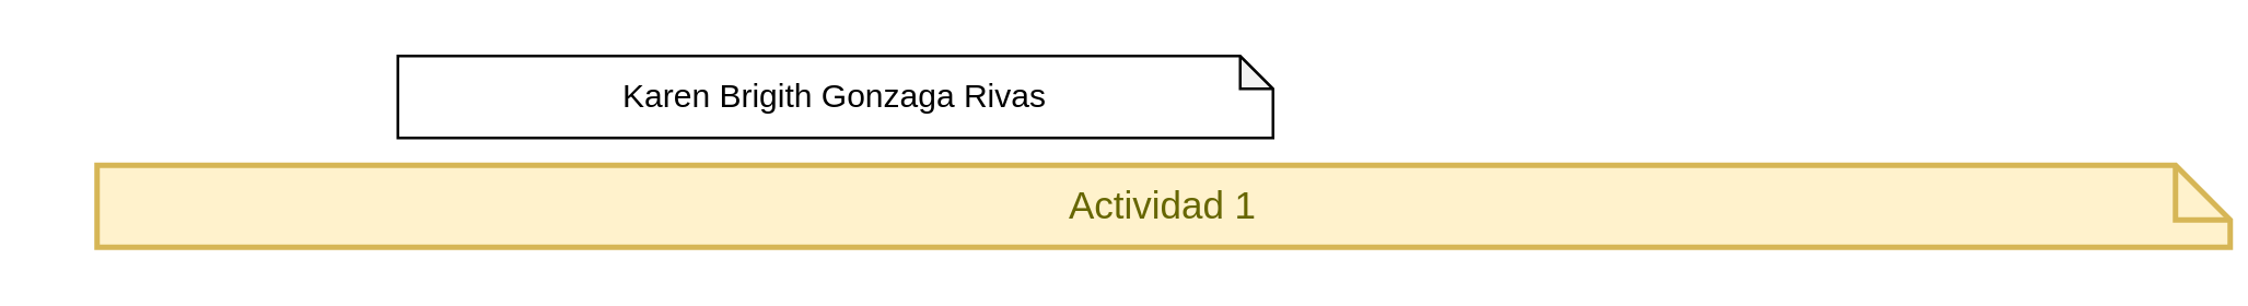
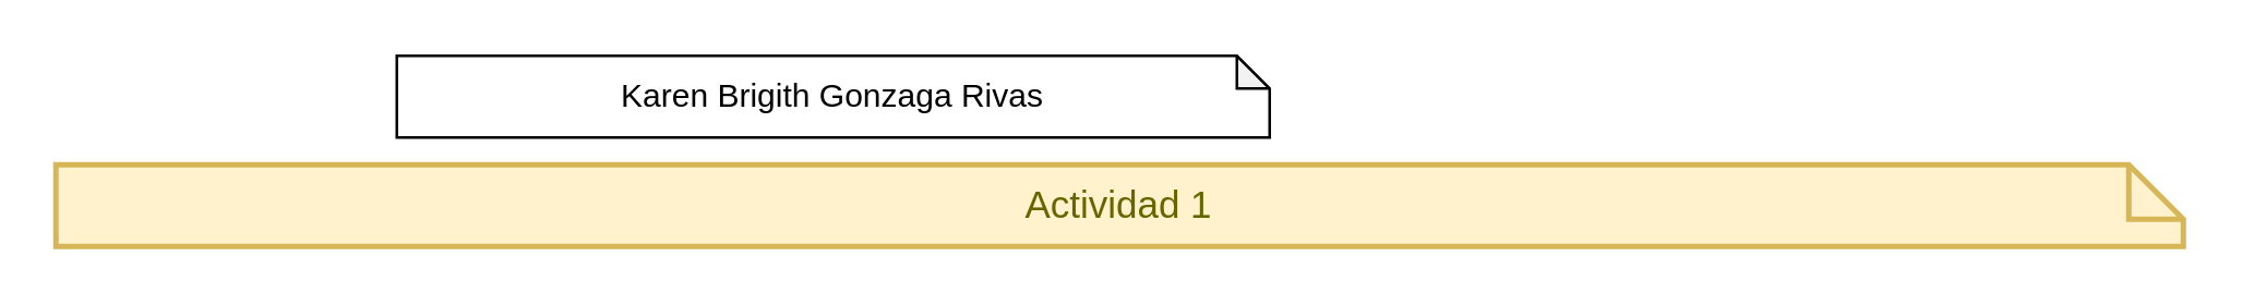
  <mxCell id="0" />
  <mxCell id="1" parent="0" />
  <mxCell id="2" value="Karen Brigith Gonzaga Rivas" style="shape=note;whiteSpace=wrap;html=1;backgroundOutline=1;darkOpacity=0.05;size=12;" vertex="1" parent="1"><mxGeometry x="145" y="20" width="320" height="30" as="geometry" /></mxCell>
- <mxCell id="3" value="Actividad 1" style="shape=note;strokeWidth=2;fontSize=14;size=20;whiteSpace=wrap;html=1;fillColor=#fff2cc;strokeColor=#d6b656;fontColor=#666600;" vertex="1" parent="1"><mxGeometry x="35" y="60" width="780" height="30" as="geometry" /></mxCell>
+ <mxCell id="3" value="Actividad 1" style="shape=note;strokeWidth=2;fontSize=14;size=20;whiteSpace=wrap;html=1;fillColor=#fff2cc;strokeColor=#d6b656;fontColor=#666600;" vertex="1" parent="1"><mxGeometry x="20" y="60" width="780" height="30" as="geometry" /></mxCell>
